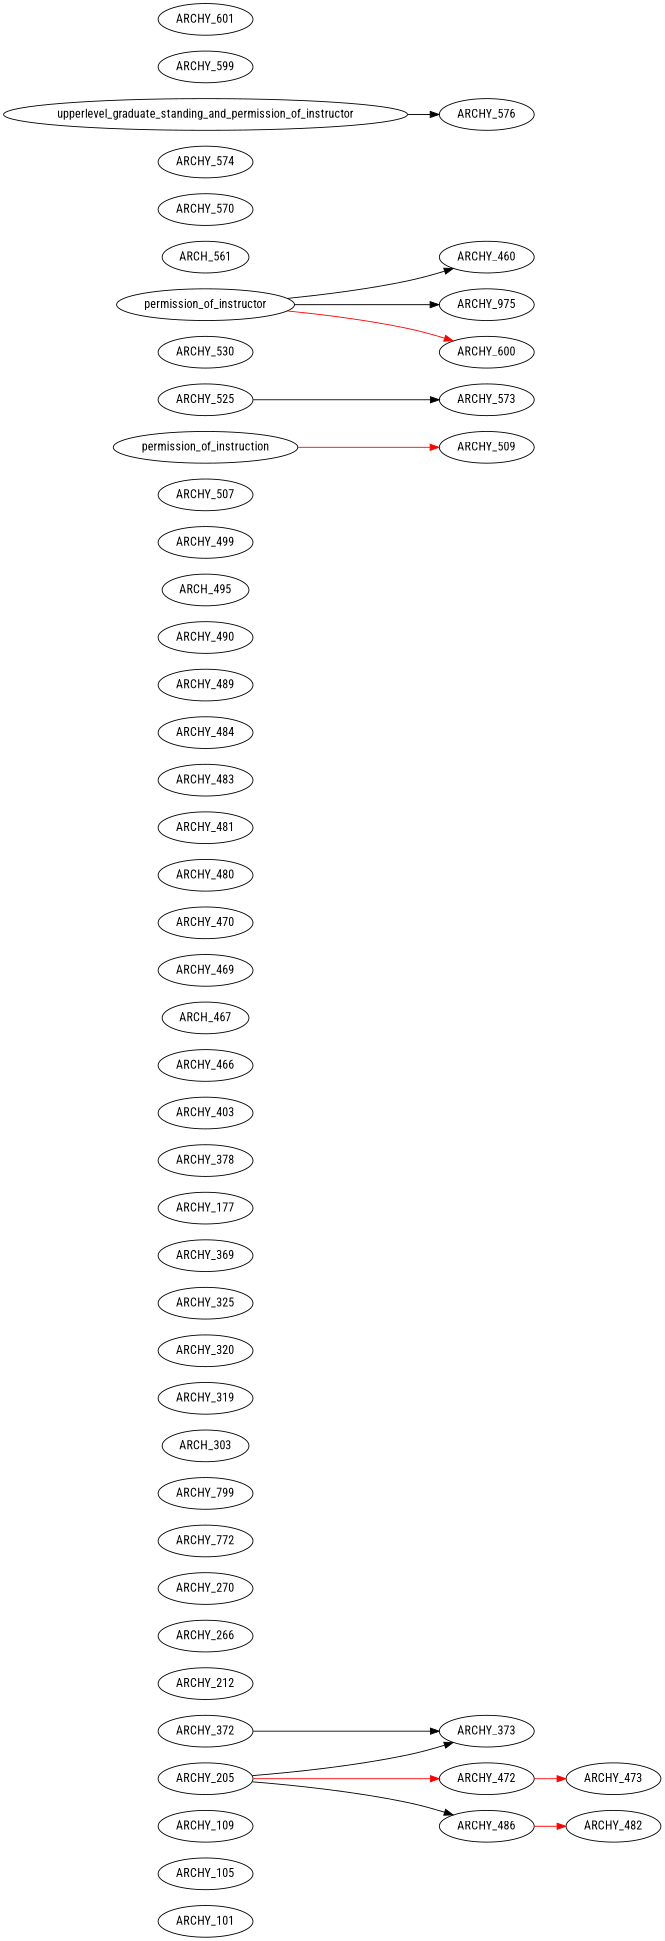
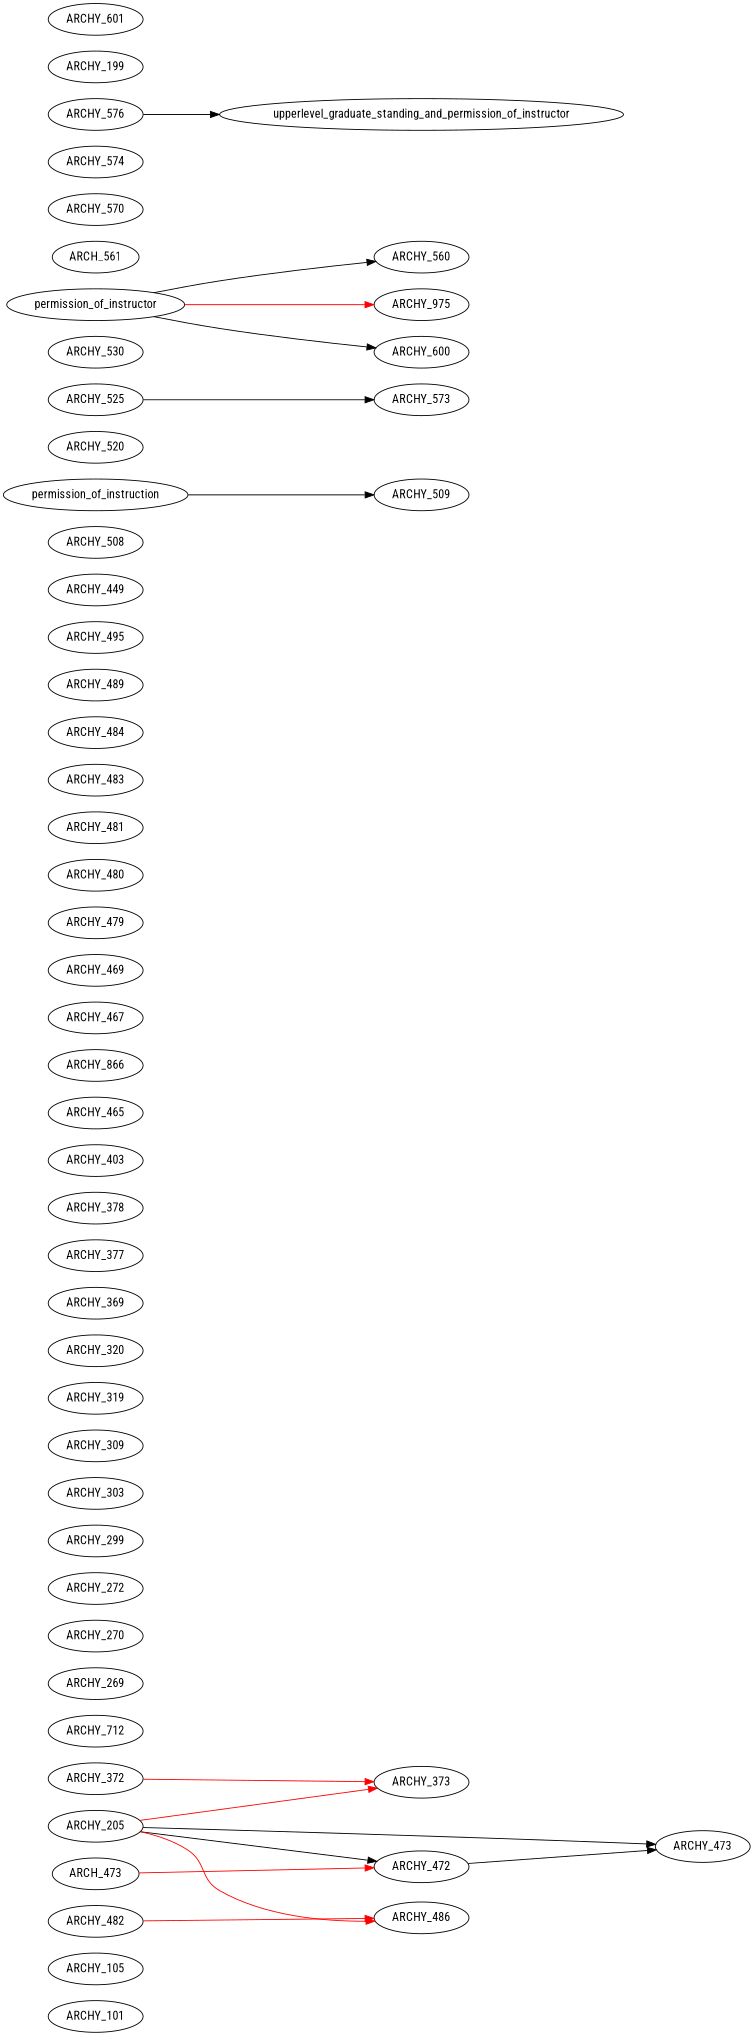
  digraph {
    fontname="Roboto Condensed"
    rankdir=LR
    node [fontname="Roboto Condensed"]
    edge [color=black fontname="Roboto Condensed"]
    ARCHY_101
    ARCHY_105
-   ARCHY_109
    ARCHY_205
    ARCHY_373
    ARCHY_472
    ARCHY_473
    ARCHY_486
    ARCHY_372
-   ARCHY_212
-   ARCHY_269 [label=ARCHY_266]
+   ARCHY_212 [label=ARCHY_712]
+   ARCHY_269
    ARCHY_270
-   ARCHY_272 [label=ARCHY_772]
-   ARCHY_299 [label=ARCHY_799]
-   ARCHY_303 [label=ARCH_303]
+   ARCHY_272
+   ARCHY_299
+   ARCHY_303
+   ARCHY_309
    ARCHY_319
    ARCHY_320
-   ARCHY_325
    ARCHY_369
-   ARCHY_377 [label=ARCHY_177]
+   ARCHY_377
    ARCHY_378
    ARCHY_403
-   ARCHY_466
-   ARCHY_467 [label=ARCH_467]
+   ARCHY_465
+   ARCHY_466 [label=ARCHY_866]
+   ARCHY_467
    ARCHY_469
-   ARCHY_470
+   ARCHY_470 [label=ARCHY_479]
+   ARCH_473
    ARCHY_480
    ARCHY_481
    ARCHY_482
    ARCHY_483
    ARCHY_484
    ARCHY_489
-   ARCHY_490
-   ARCHY_495 [label=ARCH_495]
-   ARCHY_499
-   ARCHY_508 [label=ARCHY_507]
+   ARCHY_495
+   ARCHY_499 [label=ARCHY_449]
+   ARCHY_508
    permission_of_instruction
    ARCHY_509
+   ARCHY_520
    ARCHY_525
    ARCHY_573
    ARCHY_530
    permission_of_instructor
-   ARCHY_560 [label=ARCHY_460]
+   ARCHY_560
    n48 [label=ARCHY_975]
    ARCHY_600
    n50 [label=ARCH_561]
    ARCHY_570
    ARCHY_574
    upperlevel_graduate_standing_and_permission_of_instructor
    ARCHY_576
-   ARCHY_599
+   ARCHY_599 [label=ARCHY_199]
    ARCHY_601
-   ARCHY_205 -> ARCHY_373
-   ARCHY_205 -> ARCHY_472 [color=red]
-   ARCHY_205 -> ARCHY_486
-   ARCHY_472 -> ARCHY_473 [color=red]
-   ARCHY_372 -> ARCHY_373
-   ARCHY_486 -> ARCHY_482 [color=red]
-   permission_of_instruction -> ARCHY_509 [color=red]
+   ARCHY_205 -> ARCHY_373 [color=red]
+   ARCHY_205 -> ARCHY_472
+   ARCHY_205 -> ARCHY_473
+   ARCHY_205 -> ARCHY_486 [color=red]
+   ARCHY_472 -> ARCHY_473
+   ARCHY_372 -> ARCHY_373 [color=red]
+   ARCH_473 -> ARCHY_472 [color=red]
+   ARCHY_482 -> ARCHY_486 [color=red]
+   permission_of_instruction -> ARCHY_509
    ARCHY_525 -> ARCHY_573
    permission_of_instructor -> ARCHY_560
-   permission_of_instructor -> n48
-   permission_of_instructor -> ARCHY_600 [color=red]
-   upperlevel_graduate_standing_and_permission_of_instructor -> ARCHY_576
+   permission_of_instructor -> n48 [color=red]
+   permission_of_instructor -> ARCHY_600
+   ARCHY_576 -> upperlevel_graduate_standing_and_permission_of_instructor
  }
